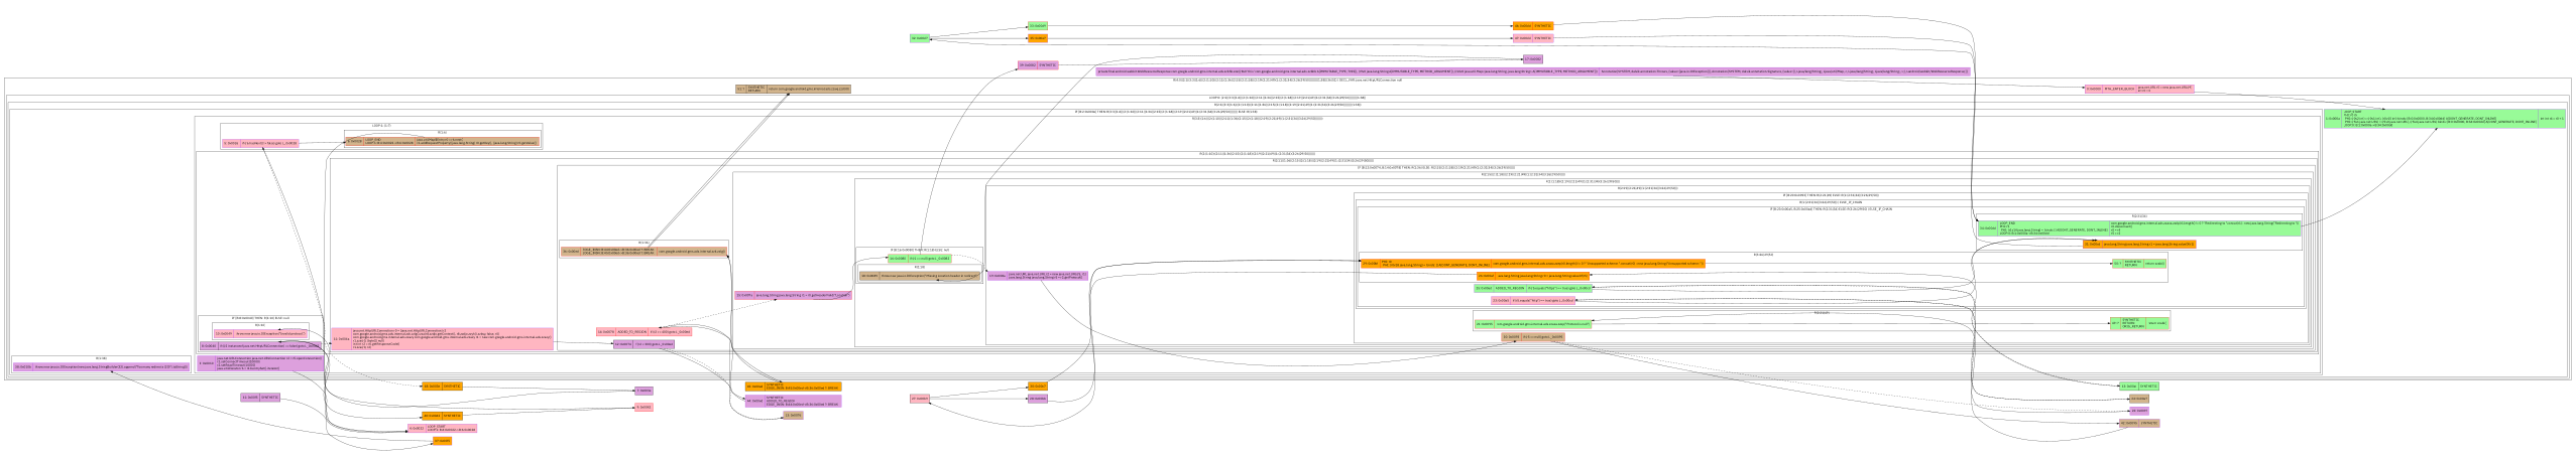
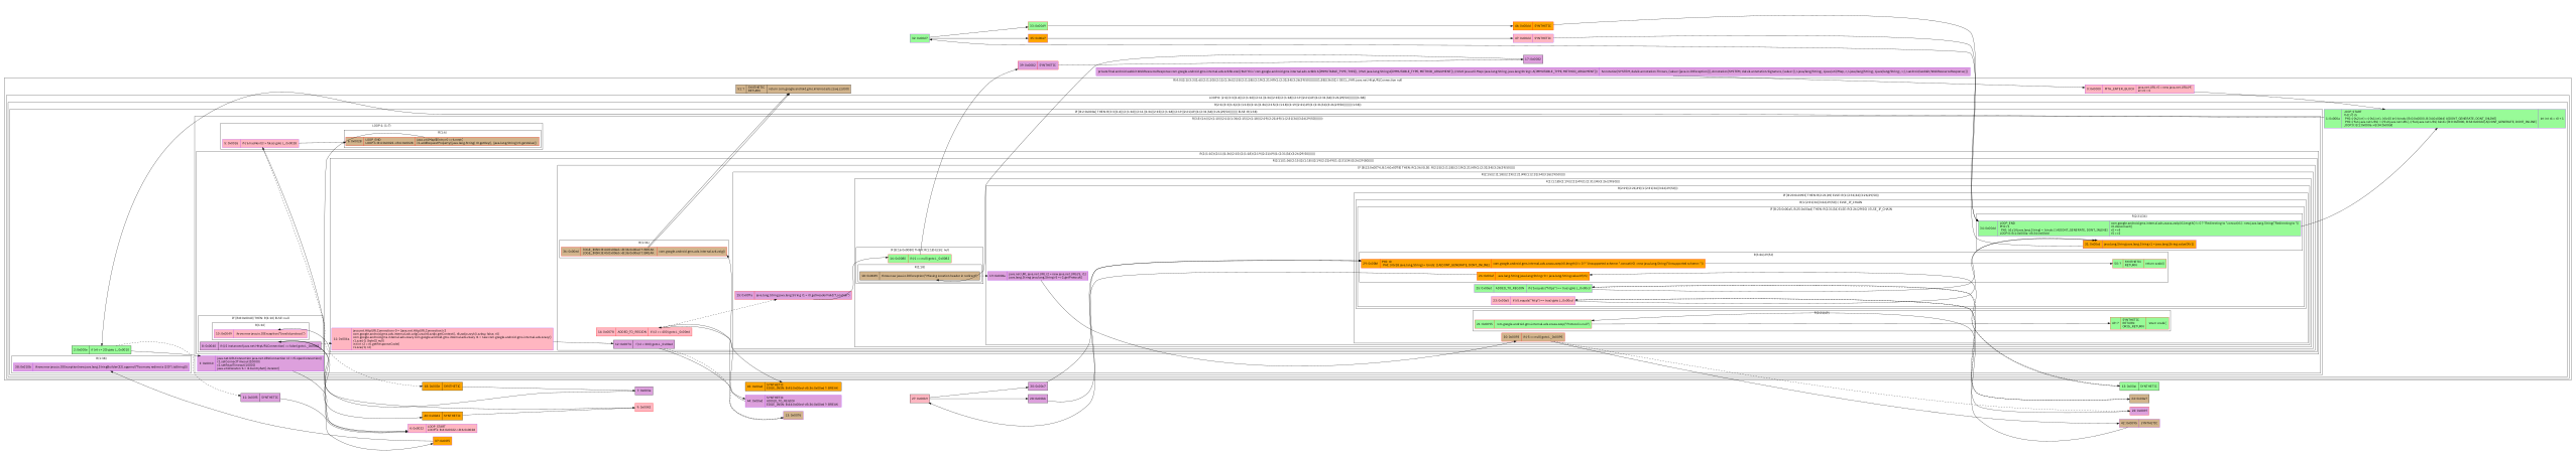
  digraph {
    fontname="IBM Plex Sans"
    rankdir=LR
    node [color=purple fillcolor=plum fontname="IBM Plex Sans" shape=record style=filled]
    edge [fontname="IBM Plex Sans"]
    n1 [color=red fillcolor=tan label="{6\:\ 0x0028|LOOP_END\lLOOP:1: B:4:0x0022\-\>B:6:0x0028\l|java.util.Map$Entry r0 = r6.next()\lr2.addRequestProperty((java.lang.String) r0.getKey(), (java.lang.String) r0.getValue())\l}"]
    n2 [fillcolor=lightpink label="{5\:\ 0x0026|if (r6.hasNext() != false) goto L_0x0028\l}"]
    n3 [fillcolor=lightpink label="{10\:\ 0x0049|throw new java.io.IOException(\"Invalid protocol.\")\l}"]
    n4 [color=black label="{8\:\ 0x0040|if ((r2 instanceof java.net.HttpURLConnection) == false) goto L_0x0042\l}"]
    n5 [color=red fillcolor=tan label="{36\:\ 0x00ed|EDGE_INSN: B:44:0x00ed\-\>B:36:0x00ed ?: BREAK  \lEDGE_INSN: B:45:0x00ed\-\>B:36:0x00ed ?: BREAK  \l|com.google.android.gms.ads.internal.zzk.zzlg()\l}"]
    n6 [color=black fillcolor=tan label="{18\:\ 0x0089|throw new java.io.IOException(\"Missing Location header in redirect\")\l}"]
    n7 [color=red fillcolor=palegreen label="{16\:\ 0x0080|if (r1 == null) goto L_0x0082\l}"]
    n8 [color=red fillcolor=palegreen label="{21\:\ 0x0095|com.google.android.gms.internal.ads.zzaxa.zzep(\"Protocol is null\")\l}"]
    n9 [color=red fillcolor=palegreen label="{49\:\ ?|SYNTHETIC\lRETURN\lORIG_RETURN\l|return zzabi()\l}"]
    n10 [fillcolor=orange label="{31\:\ 0x00cd|java.lang.String java.lang.String r1 = java.lang.String.valueOf(r1)\l}"]
    n11 [fillcolor=palegreen label="{34\:\ 0x00dd|LOOP_END\lPHI: r1 \l  PHI: (r1v14 java.lang.String) =  binds: [] A[DONT_GENERATE, DONT_INLINE]\lLOOP:0: B:1:0x000a\-\>B:34:0x00dd\l|com.google.android.gms.internal.ads.zzaxa.zzdp(r1.length() != 0 ? \"Redirecting to \".concat(r1) : new java.lang.String(\"Redirecting to \"))\lr0.disconnect()\lr0 = r4\lr5 = r2\l}"]
    n12 [color=red fillcolor=orange label="{26\:\ 0x00af|java.lang.String java.lang.String r0 = java.lang.String.valueOf(r5)\l}"]
    n13 [color=red fillcolor=orange label="{29\:\ 0x00bf|PHI: r0 \l  PHI: (r0v18 java.lang.String) =  binds: [] A[DONT_GENERATE, DONT_INLINE]\l|com.google.android.gms.internal.ads.zzaxa.zzep(r0.length() != 0 ? \"Unsupported scheme: \".concat(r0) : new java.lang.String(\"Unsupported scheme: \"))\l}"]
    n14 [color=red fillcolor=palegreen label="{50\:\ ?|SYNTHETIC\lRETURN\l|return zzabi()\l}"]
    n15 [fillcolor=lightpink label="{23\:\ 0x00a5|if (r5.equals(\"http\") == true) goto L_0x00cd\l}"]
    n16 [fillcolor=palegreen label="{25\:\ 0x00ad|ADDED_TO_REGION\l|if (r5.equals(\"https\") == true) goto L_0x00cd\l}"]
    n17 [color=red fillcolor=tan label="{20\:\ 0x0093|if (r5 == null) goto L_0x0095\l}"]
    n18 [label="{19\:\ 0x008a|java.net.URL java.net.URL r2 = new java.net.URL(r5, r1)\ljava.lang.String java.lang.String r5 = r2.getProtocol()\l}"]
    n19 [color=red label="{15\:\ 0x007a|java.lang.String java.lang.String r1 = r0.getHeaderField(\"Location\")\l}"]
    n20 [color=black label="{12\:\ 0x0074|if (r2 \< 300) goto L_0x00ed\l}"]
    n21 [color=red fillcolor=lightpink label="{14\:\ 0x0078|ADDED_TO_REGION\l|if (r2 \>= 400) goto L_0x00ed\l}"]
    n22 [fillcolor=lightpink label="{11\:\ 0x004a|java.net.HttpURLConnection r0 = (java.net.HttpURLConnection) r2\lcom.google.android.gms.ads.internal.zzk.zzlg().zza(r8.zzdjo.getContext(), r8.zzdjo.zzyh().zzbsy, false, r0)\lcom.google.android.gms.internal.ads.zzazy com.google.android.gms.internal.ads.zzazy r1 = new com.google.android.gms.internal.ads.zzazy()\lr1.zza(r0, (byte[]) null)\lint int r2 = r0.getResponseCode()\lr1.zza(r0, r2)\l}"]
    n23 [label="{3\:\ 0x0010|java.net.URLConnection java.net.URLConnection r2 = r5.openConnection()\lr2.setConnectTimeout(10000)\lr2.setReadTimeout(10000)\ljava.util.Iterator r6 = r10.entrySet().iterator()\l}"]
    n24 [label="{38\:\ 0x010b|throw new java.io.IOException(new java.lang.StringBuilder(32).append(\"Too many redirects (20)\").toString())\l}"]
+   n25 [color=black fillcolor=palegreen label="{2\:\ 0x000e|if (r4 \<= 20) goto L_0x0010\l}"]
    n26 [fillcolor=palegreen label="{1\:\ 0x000a|LOOP_START\lPHI: r0 r5 \l  PHI: (r0v2 int) = (r0v1 int), (r0v15 int) binds: [B:0:0x0000, B:34:0x00dd] A[DONT_GENERATE, DONT_INLINE]\l  PHI: (r5v1 java.net.URL) = (r5v0 java.net.URL), (r5v4 java.net.URL) binds: [B:0:0x0000, B:34:0x00dd] A[DONT_GENERATE, DONT_INLINE]\lLOOP:0: B:1:0x000a\-\>B:34:0x00dd\l|int int r4 = r0 + 1\l}"]
    n27 [fillcolor=lightpink label="{0\:\ 0x0000|MTH_ENTER_BLOCK\l|java.net.URL r5 = new java.net.URL(r9)\lint r0 = 0\l}"]
    n28 [color=black fillcolor=tan label="{51\:\ ?|SYNTHETIC\lRETURN\l|return com.google.android.gms.internal.ads.zzaxj.zzd(r0)\l}"]
    n29 [fillcolor=lightpink label="{4\:\ 0x0022|LOOP_START\lLOOP:1: B:4:0x0022\-\>B:6:0x0028\l}"]
    n30 [color=black fillcolor=orange label="{48\:\ 0x003e|SYNTHETIC\l}"]
    n31 [color=black fillcolor=orange label="{40\:\ 0x0042|SYNTHETIC\l}"]
    n32 [color=red label="{39\:\ 0x0082|SYNTHETIC\l}"]
    n33 [fillcolor=palegreen label="{32\:\ 0x00d7}"]
    n34 [color=black fillcolor=lightpink label="{27\:\ 0x00b9}"]
    n35 [color=black fillcolor=tan label="{24\:\ 0x00a7}"]
    n36 [color=black fillcolor=palegreen label="{43\:\ 0x00af|SYNTHETIC\l}"]
-   n37 [label="{22\:\ 0x009f}"]
+   n37 [color=red label="{22\:\ 0x009f}"]
    n38 [fillcolor=tan label="{42\:\ 0x0095|SYNTHETIC\l}"]
    n39 [fillcolor=tan label="{13\:\ 0x0076}"]
    n40 [label="{44\:\ 0x00ed|SYNTHETIC\lADDED_TO_REGION\lEDGE_INSN: B:44:0x00ed\-\>B:36:0x00ed ?: BREAK  \l}"]
    n41 [color=black fillcolor=orange label="{45\:\ 0x00ed|SYNTHETIC\lEDGE_INSN: B:45:0x00ed\-\>B:36:0x00ed ?: BREAK  \l}"]
    n42 [color=black label="{41\:\ 0x00f5|SYNTHETIC\l}"]
    n43 [fillcolor=orange label="{37\:\ 0x00f5}"]
    n44 [color=black label="{7\:\ 0x003e}"]
    n45 [color=red fillcolor=lightpink label="{9\:\ 0x0042}"]
    n46 [color=black label="{17\:\ 0x0082}"]
    n47 [color=red fillcolor=palegreen label="{33\:\ 0x00d9}"]
    n48 [fillcolor=orange label="{35\:\ 0x00e7}"]
    n49 [color=black label="{28\:\ 0x00bb}"]
-   n50 [color=black fillcolor=orange label="{30\:\ 0x00c7}"]
+   n50 [color=black label="{30\:\ 0x00c7}"]
    n51 [color=red fillcolor=orange label="{46\:\ 0x00dd|SYNTHETIC\l}"]
    n52 [fillcolor=lightpink label="{47\:\ 0x00dd|SYNTHETIC\l}"]
    n53 [label="{private final android.webkit.WebResourceResponse com.google.android.gms.internal.ads.zzbhb.zze((r8v0 'this' com.google.android.gms.internal.ads.zzbhb A[IMMUTABLE_TYPE, THIS]), (r9v0 java.lang.String A[IMMUTABLE_TYPE, METHOD_ARGUMENT]), (r10v0 java.util.Map\<java.lang.String, java.lang.String\> A[IMMUTABLE_TYPE, METHOD_ARGUMENT]))  | Annotation[SYSTEM, dalvik.annotation.Throws, \{value=[java.io.IOException]\}], Annotation[SYSTEM, dalvik.annotation.Signature, \{value=[(, Ljava\/lang\/String;, Ljava\/util\/Map, \<, Ljava\/lang\/String;, Ljava\/lang\/String;, \>;), Landroid\/webkit\/WebResourceResponse;]\}]\l}"]
    subgraph cluster_1 {
      label="R(4:0|(2:1|(3:3|(1:6)|(2:(1:10)|(2:11|(1:36)(2:15|(2:(1:18)|(2:19|(2:21|49)(1:(2:31|34)(3:26|29|50))))))))(1:38))|36|51) | DECL_VAR: java.net.HttpURLConnection null\l"
      n27
      n28
      subgraph cluster_2 {
        label="LOOP:0: (2:1|(3:3|(1:6)|(2:(1:10)|(2:11|(1:36)(2:15|(2:(1:18)|(2:19|(2:21|49)(1:(2:31|34)(3:26|29|50))))))))(1:38))"
        subgraph cluster_3 {
          label="R(2:1|(3:3|(1:6)|(2:(1:10)|(2:11|(1:36)(2:15|(2:(1:18)|(2:19|(2:21|49)(1:(2:31|34)(3:26|29|50))))))))(1:38))"
          n26
          subgraph cluster_4 {
            label="IF [B:2:0x000e] THEN: R(3:3|(1:6)|(2:(1:10)|(2:11|(1:36)(2:15|(2:(1:18)|(2:19|(2:21|49)(1:(2:31|34)(3:26|29|50)))))))) ELSE: R(1:38)"
+           n25
            subgraph cluster_5 {
              label="R(3:3|(1:6)|(2:(1:10)|(2:11|(1:36)(2:15|(2:(1:18)|(2:19|(2:21|49)(1:(2:31|34)(3:26|29|50))))))))"
              n23
              subgraph cluster_6 {
                label="LOOP:1: (1:7)"
                n2
                subgraph cluster_7 {
                  label="R(1:6)"
                  n1
                }
              }
              subgraph cluster_8 {
                label="R(2:(1:10)|(2:11|(1:36)(2:15|(2:(1:18)|(2:19|(2:21|49)(1:(2:31|34)(3:26|29|50)))))))"
                subgraph cluster_9 {
                  label="IF [B:8:0x0040] THEN: R(1:10) ELSE: null"
                  n4
                  subgraph cluster_10 {
                    label="R(1:10)"
                    n3
                  }
                }
                subgraph cluster_11 {
                  label="R(2:11|(1:36)(2:15|(2:(1:18)|(2:19|(2:21|49)(1:(2:31|34)(3:26|29|50))))))"
                  n22
                  subgraph cluster_12 {
                    label="IF [B:12:0x0074, B:14:0x0078] THEN: R(1:36) ELSE: R(2:15|(2:(1:18)|(2:19|(2:21|49)(1:(2:31|34)(3:26|29|50)))))"
                    n20
                    n21
                    subgraph cluster_13 {
                      label="R(1:36)"
                      n5
                    }
                    subgraph cluster_14 {
                      label="R(2:15|(2:(1:18)|(2:19|(2:21|49)(1:(2:31|34)(3:26|29|50)))))"
                      n19
                      subgraph cluster_15 {
                        label="R(2:(1:18)|(2:19|(2:21|49)(1:(2:31|34)(3:26|29|50))))"
                        subgraph cluster_16 {
                          label="IF [B:16:0x0080] THEN: R(1:18) ELSE: null"
                          n7
                          subgraph cluster_17 {
                            label="R(1:18)"
                            n6
                          }
                        }
                        subgraph cluster_18 {
                          label="R(2:19|(2:21|49)(1:(2:31|34)(3:26|29|50)))"
                          n18
                          subgraph cluster_19 {
                            label="IF [B:20:0x0093] THEN: R(2:21|49) ELSE: R(1:(2:31|34)(3:26|29|50))"
                            n17
                            subgraph cluster_20 {
                              label="R(2:21|49)"
                              n8
                              n9
                            }
                            subgraph cluster_21 {
                              label="R(1:(2:31|34)(3:26|29|50)) | ELSE_IF_CHAIN\l"
                              subgraph cluster_22 {
                                label="IF [B:23:0x00a5, B:25:0x00ad] THEN: R(2:31|34) ELSE: R(3:26|29|50) | ELSE_IF_CHAIN\l"
                                n15
                                n16
                                subgraph cluster_23 {
                                  label="R(2:31|34)"
                                  n10
                                  n11
                                }
                                subgraph cluster_24 {
                                  label="R(3:26|29|50)"
                                  n12
                                  n13
                                  n14
                                }
                              }
                            }
                          }
                        }
                      }
                    }
                  }
                }
              }
            }
            subgraph cluster_25 {
              label="R(1:38)"
              n24
            }
          }
        }
      }
    }
    n1 -> n29
    n2 -> n1
    n2 -> n30 [style=dashed]
    n4 -> n22 [style=dashed]
    n4 -> n31
    n5 -> n28
    n5 -> n28
-   n7 -> n18 [style=dashed]
+   n6 -> n18 [style=dashed]
    n7 -> n32
    n8 -> n9
    n10 -> n33
    n11 -> n26
    n12 -> n34
    n13 -> n14
    n15 -> n10
    n15 -> n35 [style=dashed]
    n16 -> n10
    n16 -> n36 [style=dashed]
    n17 -> n37 [style=dashed]
    n17 -> n38
    n18 -> n17
    n19 -> n7
    n20 -> n39 [style=dashed]
    n20 -> n40
    n21 -> n19 [style=dashed]
    n21 -> n41
    n22 -> n20
    n23 -> n29
+   n25 -> n23
+   n25 -> n42 [style=dashed]
+   n26 -> n25
    n27 -> n26
    n29 -> n2
    n30 -> n44
    n31 -> n45
    n32 -> n46
    n33 -> n47
    n33 -> n48
    n34 -> n49
    n34 -> n50
    n35 -> n16
    n36 -> n12
    n37 -> n15
    n38 -> n8
    n39 -> n21
    n40 -> n5
-   n41 -> n5
    n42 -> n43
    n43 -> n24
    n44 -> n4
    n45 -> n3
    n46 -> n6
    n47 -> n51
    n48 -> n52
    n49 -> n13
    n50 -> n13
    n51 -> n11
    n52 -> n11
    n53 -> n27
  }
